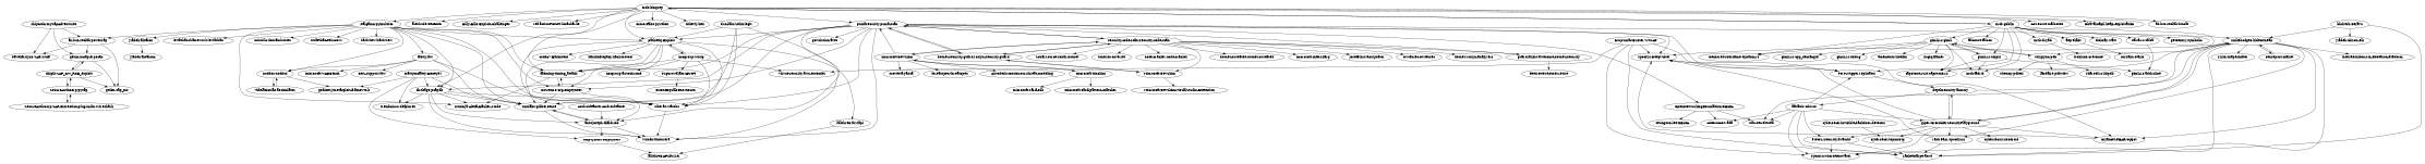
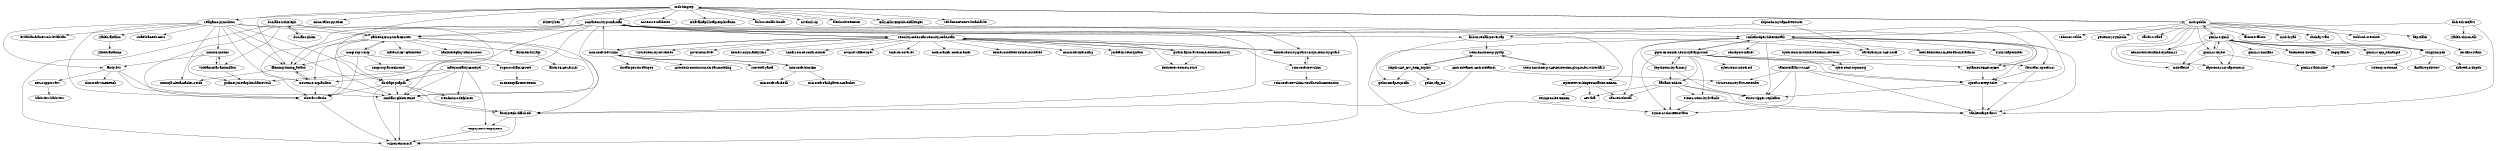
  digraph {
-   "pathetiq/BurpSmartBuster" [l="-7.944,-44.269" label="pathetiq/Exploit"]
+   "pathetiq/BurpSmartBuster" [l="-7.944,-44.269"]
    "siberas/watobo" [l="-7.923,-44.262"]
    "ffleming/timing_attack" [l="-7.966,-44.27"]
    "lalithr95/fuzzapi" [l="-7.948,-44.312"]
-   "mateuszk87/BadIntent" [l="-19.154,-30.902" label="code87/BadIntent"]
+   "mateuszk87/BadIntent" [l="-19.154,-30.902"]
    "smxlabs/gibbersense" [l="-7.927,-44.252"]
-   "GoSecure/csp-auditor" [l="-7.961,-44.257" label="GoSecure/csp-emptynest"]
+   "GoSecure/csp-auditor" [l="-7.961,-44.257"]
    "nccgroup/wssip" [l="-7.911,-44.278"]
    "hackthelegacy/hack400tool" [l="-7.944,-44.233"]
    "antojoseph/diff-droid" [l="-7.956,-44.24"]
    "vulnex/Tintorera" [l="-7.929,-44.24"]
    "xssninja/Alexa-Hacker-Mode" [l="-7.96,-44.282"]
    "lalithr95/API-fuzzer" [l="-7.948,-44.337"]
    "VirtueSecurity/aws-extender" [l="-8.987,-46.008"]
    "bugcrowdlabs/HUNT" [l="-7.847,-44.29"]
    "nccgroup/autochrome" [l="-8.582,-46.07"]
    "empty-nest/emptynest" [l="-7.927,-44.226"]
    "OrOneEqualsOne/Recon" [l="-8.966,-45.975"]
    "sensepost/mallet" [l="-7.839,-44.158"]
    "rmikehodges/hideNsneak" [l="-7.875,-44.151"]
    "spoofzu/DeepViolet" [l="-7.906,-44.155"]
    n22 [l="-7.887,-44.162" label="rastrea2r/spoofzu2r"]
    "syncsrc/MicroRenovator" [l="-7.894,-44.121"]
    "intel/Resilient-ML-Research-Platform" [l="-7.849,-44.174"]
    "nao-sec/ektotal" [l="-7.926,-44.145"]
    "SanketKarpe/anwi" [l="-7.885,-44.128"]
    "PortSwigger/replicator" [l="-7.882,-44.135"]
    "giper45/DockerSecurityPlayground" [l="-7.899,-44.138"]
    "szski/shapeshifter" [l="-7.824,-44.143"]
    "CylanceSPEAR/CyBot" [l="-7.917,-44.173"]
    "depthsecurity/armory" [l="-7.865,-44.127"]
    "aatlasis/Chiron" [l="-7.913,-44.125"]
    "cybersecsi/robodroid" [l="-7.458,-45.995"]
    "PreOS-Security/fwaudit" [l="-7.907,-44.11"]
    "cybersecsi/topmostp" [l="-7.926,-44.113"]
-   "ANELKAOS/ada" [l="-7.945,-44.136"]
+   "ANELKAOS/ada" [l="-7.945,-44.136" label="API/ada"]
    "bhdresh/Dejavu" [l="-7.834,-44.114"]
    "jzadeh/chiron-elk" [l="-7.803,-44.095"]
    "m4b/bingrep" [l="-8.004,-44.289"]
    "m4b/goblin" [l="-8.08,-44.342"]
    "Cisco-Talos/pyrebox" [l="-19.769,-32.214"]
    "sitkevij/hex" [l="-12.143,-18.489"]
    "realgam3/pymultitor" [l="-7.936,-44.293"]
    "GoSecure/malboxes" [l="-13.408,-46.049"]
    "DhavalKapil/heap-exploitation" [l="-19.566,-32.305"]
    "airbus-seclab/bincat" [l="-19.795,-32.13"]
    "pumasecurity/puma-scan" [l="-7.962,-44.216"]
+   "nivekuil/rip" [l="-12.06,-18.386"]
    "alexhude/FRIEND" [l="-19.855,-32.1"]
    "Billy-Ellis/Exploit-Challenges" [l="-19.607,-32.317"]
    "refractionPOINT/limacharlie" [l="-13.411,-46.138"]
    "dirtbags/pcapdb" [l="-7.945,-44.252"]
    "gimli-rs/gimli" [l="-8.115,-44.373"]
    "falconre/falcon" [l="-20.053,-32.343"]
-   "gimli-rs/object" [l="-8.091,-44.366" label="gimli-rs/chipik"]
+   "gimli-rs/object" [l="-8.091,-44.366"]
    "CensoredUsername/dynasm-rs" [l="-9.314,5.241"]
    "m4b/dryad" [l="-8.044,-44.352"]
    "willglynn/pdb" [l="-8.143,-44.361"]
    "dtolnay/watt" [l="-9.003,5.192"]
    "aep/elfkit" [l="-8.121,-44.32"]
    "m4b/faerie" [l="-8.071,-44.377"]
    "capstone-rust/capstone-rs" [l="-8.111,-44.351"]
    "stoklund/cretonne" [l="-9.425,5.243"]
+   "redox-os/relibc" [l="-9.408,5.247"]
    "getsentry/symbolic" [l="47.034,-3.412"]
    "salsa-rs/salsa" [l="-8.95,5.132"]
    "airbus-seclab/powersap" [l="-7.877,-44.359"]
    "leviathan-framework/leviathan" [l="-7.172,-43.083"]
    "noddos/noddos" [l="-7.879,-44.279"]
-   "minisllc/domainhunter" [l="-7.047,-43.037"]
    "jzadeh/aktaion" [l="-7.919,-44.328"]
    "fastly/ftw" [l="-7.895,-44.294"]
    "UnaPibaGeek/CBM" [l="-7.968,-44.324"]
    "hashview/hashview" [l="-7.071,-43.154"]
    "OpenNetworkingFoundation/DELTA" [l="-7.958,-44.16"]
    "security-code-scan/security-code-scan" [l="-8.025,-44.189"]
    "dotnet-security-guard/roslyn-security-guard" [l="-7.993,-44.193"]
    "govolution/avet" [l="-7.161,-43.121"]
    "trendmicro/defplorex" [l="-7.907,-44.222"]
    "gimli-rs/addr2line" [l="-8.097,-44.396"]
-   "gimli-rs/ddbug" [l="-8.129,-44.401"]
+   "gimli-rs/ddbug" [l="-8.129,-44.401" label="gimli-rs/smxlabs"]
    "aclements/libelfin" [l="-9.387,-42.949"]
    "llogiq/flamer" [l="-9.265,5.433"]
    "gimli-rs/cpp_demangle" [l="-8.156,-44.394"]
    "landaire/pdbview" [l="-8.182,-44.353"]
    "shareef12/libpdb" [l="-8.172,-44.369"]
-   "wbenny/pdbex" [l="-21.42,-32.218"]
+   "wbenny/pdbex" [l="-21.42,-32.218" label="wbenny/cretonne"]
    "korhalio/stasis" [l="-8.15,-44.311"]
    "gelim/sap_ms" [l="-7.871,-44.387"]
    "gelim/nmap-erpscan" [l="-7.854,-44.389"]
    "davehardy20/SAP-Stuff" [l="-7.854,-44.361"]
    "videlanicolas/assimilator" [l="-7.861,-44.268"]
    "godinezj/metasploit-framework" [l="-7.873,-44.258"]
    "jzadeh/aktaion2" [l="-7.918,-44.349"]
    "microsoft/WAFBench" [l="-7.881,-44.319"]
    "CRS-support/ftw" [l="-7.862,-44.31"]
    "seungsoo-lee/DELTA" [l="-7.977,-44.137"]
    "microsoft/DevSkim" [l="-8.053,-44.21"]
    "dotnet/roslyn-analyzers" [l="25.346,18.035"]
    "RetireNet/dotnet-retire" [l="-8.067,-44.159"]
    "SonarSource/sonar-dotnet" [l="8.111,21.921"]
+   "OWASP/SafeNuGet" [l="-8.037,-44.16"]
    "tonerdo/coverlet" [l="25.419,17.959"]
    "guardrailsio/awesome-dotnet-security" [l="-8.063,-44.177"]
    "Microsoft/DevSkim" [l="-8.004,-44.17"]
    "code-cracker/code-cracker" [l="25.449,18.085"]
    "dotnet-outdated/dotnet-outdated" [l="25.3,17.824"]
    "microsoft/infersharp" [l="25.26,17.863"]
    "JosefPihrt/Roslynator" [l="25.373,17.946"]
-   "NWebsec/NWebsec" [l="25.72,17.832"]
+   "NWebsec/NWebsec" [l="25.72,17.832" label="VirtueSecurity/NWebsec"]
    "chipik/SAP_GW_RCE_exploit" [l="-7.851,-44.408"]
    "SecureAuthCorp/pysap" [l="-7.841,-44.427"]
    "shipcod3/mySapAdventures" [l="-7.842,-44.372"]
-   "YalcinYolalan/WSSAT" [l="-7.881,-44.108" label="BurpSmartBuster/WSSAT"]
+   "YalcinYolalan/WSSAT" [l="-7.881,-44.108"]
    "microsoft/binskim" [l="-8.089,-44.222"]
    "scovetta/yasca" [l="-8.103,-44.197"]
    "threatspec/threatspec" [l="-6.965,-45.937"]
    "Autodesk/continuous-threat-modeling" [l="-6.97,-45.924"]
    "microsoft/sarif-pattern-matcher" [l="-8.119,-44.226"]
    "microsoft/sarif-sdk" [l="-5.816,-2.405"]
    "Microsoft/DevSkim-VisualStudio-Extension" [l="-8.013,-44.147"]
    "duo-labs/isthislegit" [l="-7.891,-44.253"]
+   "duo-labs/phinn" [l="-7.858,-44.244"]
    "SecureAuthCorp/SAP-Dissection-plug-in-for-Wireshark" [l="-7.831,-44.442"]
    "mattymcfatty/HoneyPi" [l="-7.903,-44.238"]
    "AndroidTamer/AndroidTamer" [l="-7.994,-44.238"]
    "cybersecsi/invisible-backdoor-detector" [l="-7.941,-44.095"]
    "pathetiq/BurpSmartBuster" -> "siberas/watobo"
    "pathetiq/BurpSmartBuster" -> "ffleming/timing_attack"
    "pathetiq/BurpSmartBuster" -> "lalithr95/fuzzapi"
    "pathetiq/BurpSmartBuster" -> "mateuszk87/BadIntent" [e=1]
    "pathetiq/BurpSmartBuster" -> "smxlabs/gibbersense"
    "pathetiq/BurpSmartBuster" -> "GoSecure/csp-auditor"
    "pathetiq/BurpSmartBuster" -> "nccgroup/wssip"
    "pathetiq/BurpSmartBuster" -> "hackthelegacy/hack400tool"
    "pathetiq/BurpSmartBuster" -> "antojoseph/diff-droid"
    "siberas/watobo" -> "vulnex/Tintorera"
    "ffleming/timing_attack" -> "GoSecure/csp-auditor"
    "ffleming/timing_attack" -> "xssninja/Alexa-Hacker-Mode"
    "lalithr95/fuzzapi" -> "lalithr95/API-fuzzer"
    "smxlabs/gibbersense" -> "antojoseph/diff-droid"
    "smxlabs/gibbersense" -> "vulnex/Tintorera"
    "GoSecure/csp-auditor" -> "siberas/watobo"
    "GoSecure/csp-auditor" -> "ffleming/timing_attack"
    "GoSecure/csp-auditor" -> "smxlabs/gibbersense"
    "nccgroup/wssip" -> "pathetiq/BurpSmartBuster"
    "nccgroup/wssip" -> "siberas/watobo"
    "nccgroup/wssip" -> "ffleming/timing_attack"
-   "nccgroup/wssip" -> "VirtueSecurity/aws-extender" [e=1]
+   "AndroidTamer/AndroidTamer" -> "VirtueSecurity/aws-extender" [e=1]
    "nccgroup/wssip" -> "bugcrowdlabs/HUNT"
    "nccgroup/wssip" -> "nccgroup/autochrome" [e=1]
-   "antojoseph/diff-droid" -> "smxlabs/gibbersense"
    "antojoseph/diff-droid" -> "vulnex/Tintorera"
    "antojoseph/diff-droid" -> "empty-nest/emptynest"
    "bugcrowdlabs/HUNT" -> "OrOneEqualsOne/Recon" [e=1]
-   "empty-nest/emptynest" -> "lalithr95/API-fuzzer"
-   "sensepost/mallet" -> "rmikehodges/hideNsneak"
+   "empty-nest/emptynest" -> "vulnex/Tintorera"
    "rmikehodges/hideNsneak" -> "sensepost/mallet"
    "rmikehodges/hideNsneak" -> "spoofzu/DeepViolet"
    "rmikehodges/hideNsneak" -> n22
    "rmikehodges/hideNsneak" -> "syncsrc/MicroRenovator"
    "rmikehodges/hideNsneak" -> "intel/Resilient-ML-Research-Platform"
    "rmikehodges/hideNsneak" -> "nao-sec/ektotal"
    "rmikehodges/hideNsneak" -> "SanketKarpe/anwi"
    "rmikehodges/hideNsneak" -> "PortSwigger/replicator"
    "rmikehodges/hideNsneak" -> "giper45/DockerSecurityPlayground"
    "rmikehodges/hideNsneak" -> "szski/shapeshifter"
    "rmikehodges/hideNsneak" -> "CylanceSPEAR/CyBot"
+   "spoofzu/DeepViolet" -> "SanketKarpe/anwi"
    "spoofzu/DeepViolet" -> "PortSwigger/replicator"
    n22 -> "spoofzu/DeepViolet"
    n22 -> "SanketKarpe/anwi"
    "giper45/DockerSecurityPlayground" -> "rmikehodges/hideNsneak"
    "giper45/DockerSecurityPlayground" -> "spoofzu/DeepViolet"
    "giper45/DockerSecurityPlayground" -> n22
    "giper45/DockerSecurityPlayground" -> "syncsrc/MicroRenovator"
    "giper45/DockerSecurityPlayground" -> "CylanceSPEAR/CyBot"
    "giper45/DockerSecurityPlayground" -> "depthsecurity/armory"
-   "aatlasis/Chiron" -> "giper45/DockerSecurityPlayground"
+   "giper45/DockerSecurityPlayground" -> "aatlasis/Chiron"
    "giper45/DockerSecurityPlayground" -> "cybersecsi/robodroid" [e=1]
    "giper45/DockerSecurityPlayground" -> "PreOS-Security/fwaudit"
    "giper45/DockerSecurityPlayground" -> "cybersecsi/topmostp"
    "CylanceSPEAR/CyBot" -> "spoofzu/DeepViolet"
    "depthsecurity/armory" -> "rmikehodges/hideNsneak"
-   "PortSwigger/replicator" -> "depthsecurity/armory"
+   "depthsecurity/armory" -> "PortSwigger/replicator"
    "depthsecurity/armory" -> "giper45/DockerSecurityPlayground"
    "depthsecurity/armory" -> "aatlasis/Chiron"
    "aatlasis/Chiron" -> "syncsrc/MicroRenovator"
    "aatlasis/Chiron" -> "nao-sec/ektotal"
    "aatlasis/Chiron" -> "SanketKarpe/anwi"
    "aatlasis/Chiron" -> "PortSwigger/replicator"
    "aatlasis/Chiron" -> "PreOS-Security/fwaudit"
    "aatlasis/Chiron" -> "ANELKAOS/ada"
    "PreOS-Security/fwaudit" -> "syncsrc/MicroRenovator"
    "PreOS-Security/fwaudit" -> "SanketKarpe/anwi"
    "bhdresh/Dejavu" -> "rmikehodges/hideNsneak"
    "bhdresh/Dejavu" -> "SanketKarpe/anwi"
    "bhdresh/Dejavu" -> "jzadeh/chiron-elk"
    "m4b/bingrep" -> "pathetiq/BurpSmartBuster"
    "m4b/bingrep" -> "ffleming/timing_attack"
    "m4b/bingrep" -> "m4b/goblin"
    "m4b/bingrep" -> "Cisco-Talos/pyrebox" [e=1]
    "m4b/bingrep" -> "sitkevij/hex" [e=1]
    "m4b/bingrep" -> "realgam3/pymultitor"
    "m4b/bingrep" -> "GoSecure/malboxes" [e=1]
    "m4b/bingrep" -> "DhavalKapil/heap-exploitation" [e=1]
    "m4b/bingrep" -> "airbus-seclab/bincat" [e=1]
    "m4b/bingrep" -> "pumasecurity/puma-scan"
+   "m4b/bingrep" -> "nivekuil/rip" [e=1]
    "m4b/bingrep" -> "alexhude/FRIEND" [e=1]
    "m4b/bingrep" -> "Billy-Ellis/Exploit-Challenges" [e=1]
    "m4b/bingrep" -> "refractionPOINT/limacharlie" [e=1]
    "m4b/bingrep" -> "dirtbags/pcapdb"
    "m4b/goblin" -> "m4b/bingrep"
    "m4b/goblin" -> "gimli-rs/gimli"
    "m4b/goblin" -> "falconre/falcon" [e=1]
    "m4b/goblin" -> "gimli-rs/object"
    "m4b/goblin" -> "CensoredUsername/dynasm-rs" [e=1]
    "m4b/goblin" -> "m4b/dryad"
    "m4b/goblin" -> "willglynn/pdb"
    "m4b/goblin" -> "dtolnay/watt" [e=1]
    "m4b/goblin" -> "aep/elfkit"
    "m4b/goblin" -> "m4b/faerie"
    "m4b/goblin" -> "capstone-rust/capstone-rs"
-   "m4b/dryad" -> "stoklund/cretonne" [e=1]
+   "m4b/goblin" -> "stoklund/cretonne" [e=1]
+   "m4b/goblin" -> "redox-os/relibc" [e=1]
    "m4b/goblin" -> "getsentry/symbolic" [e=1]
    "m4b/goblin" -> "salsa-rs/salsa" [e=1]
    "realgam3/pymultitor" -> "pathetiq/BurpSmartBuster"
    "realgam3/pymultitor" -> "siberas/watobo"
    "realgam3/pymultitor" -> "ffleming/timing_attack"
    "realgam3/pymultitor" -> "smxlabs/gibbersense"
    "realgam3/pymultitor" -> "GoSecure/csp-auditor"
    "realgam3/pymultitor" -> "xssninja/Alexa-Hacker-Mode"
    "realgam3/pymultitor" -> "dirtbags/pcapdb"
    "realgam3/pymultitor" -> "airbus-seclab/powersap"
    "realgam3/pymultitor" -> "leviathan-framework/leviathan" [e=1]
    "realgam3/pymultitor" -> "noddos/noddos"
-   "realgam3/pymultitor" -> "minisllc/domainhunter" [e=1]
    "realgam3/pymultitor" -> "jzadeh/aktaion"
    "realgam3/pymultitor" -> "fastly/ftw"
    "realgam3/pymultitor" -> "UnaPibaGeek/CBM"
-   "realgam3/pymultitor" -> "hashview/hashview" [e=1]
+   "CRS-support/ftw" -> "hashview/hashview" [e=1]
    "pumasecurity/puma-scan" -> "pathetiq/BurpSmartBuster"
    "pumasecurity/puma-scan" -> "siberas/watobo"
    "pumasecurity/puma-scan" -> "ffleming/timing_attack"
    "pumasecurity/puma-scan" -> "smxlabs/gibbersense"
    "pumasecurity/puma-scan" -> "GoSecure/csp-auditor"
    "pumasecurity/puma-scan" -> "antojoseph/diff-droid"
    "pumasecurity/puma-scan" -> "vulnex/Tintorera"
    "pumasecurity/puma-scan" -> "rmikehodges/hideNsneak"
    "pumasecurity/puma-scan" -> "spoofzu/DeepViolet"
    "pumasecurity/puma-scan" -> "CylanceSPEAR/CyBot"
    "pumasecurity/puma-scan" -> "dirtbags/pcapdb"
    "pumasecurity/puma-scan" -> "OpenNetworkingFoundation/DELTA"
    "pumasecurity/puma-scan" -> "security-code-scan/security-code-scan"
    "pumasecurity/puma-scan" -> "dotnet-security-guard/roslyn-security-guard"
-   "pumasecurity/puma-scan" -> "govolution/avet" [e=1]
+   "security-code-scan/security-code-scan" -> "govolution/avet" [e=1]
    "dirtbags/pcapdb" -> "siberas/watobo"
    "dirtbags/pcapdb" -> "smxlabs/gibbersense"
    "dirtbags/pcapdb" -> "antojoseph/diff-droid"
    "dirtbags/pcapdb" -> "vulnex/Tintorera"
-   "dirtbags/pcapdb" -> "xssninja/Alexa-Hacker-Mode"
    "dirtbags/pcapdb" -> "trendmicro/defplorex"
+   "gimli-rs/gimli" -> "m4b/goblin"
    "gimli-rs/gimli" -> "gimli-rs/object"
    "gimli-rs/gimli" -> "CensoredUsername/dynasm-rs" [e=1]
    "gimli-rs/gimli" -> "willglynn/pdb"
    "gimli-rs/gimli" -> "m4b/faerie"
    "gimli-rs/gimli" -> "capstone-rust/capstone-rs"
-   "salsa-rs/salsa" -> "gimli-rs/addr2line"
+   "gimli-rs/gimli" -> "gimli-rs/addr2line"
    "gimli-rs/gimli" -> "gimli-rs/ddbug"
    "gimli-rs/gimli" -> "aclements/libelfin" [e=1]
    "gimli-rs/gimli" -> "llogiq/flamer" [e=1]
    "gimli-rs/gimli" -> "gimli-rs/cpp_demangle"
    "gimli-rs/object" -> "gimli-rs/gimli"
    "gimli-rs/object" -> "m4b/faerie"
    "gimli-rs/object" -> "capstone-rust/capstone-rs"
    "gimli-rs/object" -> "gimli-rs/addr2line"
    "willglynn/pdb" -> "gimli-rs/gimli"
    "willglynn/pdb" -> "landaire/pdbview"
    "willglynn/pdb" -> "shareef12/libpdb"
    "willglynn/pdb" -> "wbenny/pdbex" [e=1]
    "aep/elfkit" -> "korhalio/stasis"
-   "airbus-seclab/powersap" -> "gelim/sap_ms"
+   "airbus-seclab/powersap" -> "SecureAuthCorp/pysap"
    "airbus-seclab/powersap" -> "gelim/nmap-erpscan"
    "airbus-seclab/powersap" -> "davehardy20/SAP-Stuff"
    "noddos/noddos" -> "videlanicolas/assimilator"
    "noddos/noddos" -> "godinezj/metasploit-framework"
    "jzadeh/aktaion" -> "jzadeh/aktaion2"
    "fastly/ftw" -> "siberas/watobo"
    "fastly/ftw" -> "smxlabs/gibbersense"
-   "fastly/ftw" -> "noddos/noddos"
+   "noddos/noddos" -> "fastly/ftw"
    "fastly/ftw" -> "microsoft/WAFBench"
    "fastly/ftw" -> "CRS-support/ftw"
    "OpenNetworkingFoundation/DELTA" -> "nao-sec/ektotal"
    "OpenNetworkingFoundation/DELTA" -> "ANELKAOS/ada"
    "OpenNetworkingFoundation/DELTA" -> "seungsoo-lee/DELTA"
    "security-code-scan/security-code-scan" -> "pumasecurity/puma-scan"
    "security-code-scan/security-code-scan" -> "dotnet-security-guard/roslyn-security-guard"
    "security-code-scan/security-code-scan" -> "microsoft/DevSkim"
    "security-code-scan/security-code-scan" -> "dotnet/roslyn-analyzers" [e=1]
+   "security-code-scan/security-code-scan" -> "RetireNet/dotnet-retire"
    "security-code-scan/security-code-scan" -> "SonarSource/sonar-dotnet" [e=1]
+   "security-code-scan/security-code-scan" -> "OWASP/SafeNuGet"
    "security-code-scan/security-code-scan" -> "tonerdo/coverlet" [e=1]
    "security-code-scan/security-code-scan" -> "guardrailsio/awesome-dotnet-security"
    "security-code-scan/security-code-scan" -> "Microsoft/DevSkim"
    "security-code-scan/security-code-scan" -> "code-cracker/code-cracker" [e=1]
    "security-code-scan/security-code-scan" -> "dotnet-outdated/dotnet-outdated" [e=1]
    "security-code-scan/security-code-scan" -> "microsoft/infersharp" [e=1]
    "security-code-scan/security-code-scan" -> "JosefPihrt/Roslynator" [e=1]
    "security-code-scan/security-code-scan" -> "NWebsec/NWebsec" [e=1]
-   "dotnet-security-guard/roslyn-security-guard" -> "pumasecurity/puma-scan"
    "dotnet-security-guard/roslyn-security-guard" -> "security-code-scan/security-code-scan"
    "dotnet-security-guard/roslyn-security-guard" -> "Microsoft/DevSkim"
-   "gelim/nmap-erpscan" -> "gelim/sap_ms"
-   "gelim/nmap-erpscan" -> "chipik/SAP_GW_RCE_exploit"
    "videlanicolas/assimilator" -> "noddos/noddos"
+   "videlanicolas/assimilator" -> "godinezj/metasploit-framework"
    "microsoft/DevSkim" -> "pumasecurity/puma-scan"
    "microsoft/DevSkim" -> "security-code-scan/security-code-scan"
    "microsoft/DevSkim" -> "microsoft/binskim"
    "microsoft/DevSkim" -> "scovetta/yasca"
    "microsoft/DevSkim" -> "threatspec/threatspec" [e=1]
    "microsoft/DevSkim" -> "Autodesk/continuous-threat-modeling" [e=1]
-   "guardrailsio/awesome-dotnet-security" -> "pumasecurity/puma-scan"
+   "guardrailsio/awesome-dotnet-security" -> "security-code-scan/security-code-scan"
    "guardrailsio/awesome-dotnet-security" -> "RetireNet/dotnet-retire"
    "Microsoft/DevSkim" -> "dotnet-security-guard/roslyn-security-guard"
    "Microsoft/DevSkim" -> "Microsoft/DevSkim-VisualStudio-Extension"
    "chipik/SAP_GW_RCE_exploit" -> "gelim/sap_ms"
    "chipik/SAP_GW_RCE_exploit" -> "gelim/nmap-erpscan"
    "chipik/SAP_GW_RCE_exploit" -> "SecureAuthCorp/pysap"
    "SecureAuthCorp/pysap" -> "chipik/SAP_GW_RCE_exploit"
    "SecureAuthCorp/pysap" -> "SecureAuthCorp/SAP-Dissection-plug-in-for-Wireshark"
    "shipcod3/mySapAdventures" -> "airbus-seclab/powersap"
-   "shipcod3/mySapAdventures" -> "gelim/nmap-erpscan"
    "shipcod3/mySapAdventures" -> "davehardy20/SAP-Stuff"
    "YalcinYolalan/WSSAT" -> "VirtueSecurity/aws-extender" [e=1]
    "YalcinYolalan/WSSAT" -> "spoofzu/DeepViolet"
    "YalcinYolalan/WSSAT" -> "syncsrc/MicroRenovator"
    "YalcinYolalan/WSSAT" -> "SanketKarpe/anwi"
    "YalcinYolalan/WSSAT" -> "PortSwigger/replicator"
    "microsoft/binskim" -> "microsoft/DevSkim"
    "microsoft/binskim" -> "microsoft/sarif-pattern-matcher"
    "microsoft/binskim" -> "microsoft/sarif-sdk" [e=1]
    "duo-labs/isthislegit" -> "pathetiq/BurpSmartBuster"
    "duo-labs/isthislegit" -> "siberas/watobo"
    "duo-labs/isthislegit" -> "smxlabs/gibbersense"
    "duo-labs/isthislegit" -> "vulnex/Tintorera"
+   "duo-labs/isthislegit" -> "videlanicolas/assimilator"
+   "duo-labs/isthislegit" -> "duo-labs/phinn"
+   "duo-labs/phinn" -> "duo-labs/isthislegit"
    "SecureAuthCorp/SAP-Dissection-plug-in-for-Wireshark" -> "SecureAuthCorp/pysap"
    "mattymcfatty/HoneyPi" -> "smxlabs/gibbersense"
    "mattymcfatty/HoneyPi" -> "empty-nest/emptynest"
    "mattymcfatty/HoneyPi" -> "dirtbags/pcapdb"
    "mattymcfatty/HoneyPi" -> "trendmicro/defplorex"
    "mattymcfatty/HoneyPi" -> "godinezj/metasploit-framework"
    "AndroidTamer/AndroidTamer" -> "antojoseph/diff-droid"
    "cybersecsi/invisible-backdoor-detector" -> "cybersecsi/topmostp"
  }
